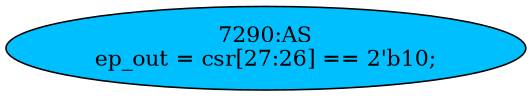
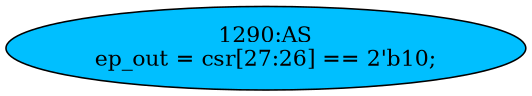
  strict digraph {
-   n1 [ast="<pyverilog.vparser.ast.Assign object at 0x7f0a38eaeb10>" def_var="['ep_out']" fillcolor=deepskyblue label="7290:AS\nep_out = csr[27:26] == 2'b10;" statements="[]" style=filled typ=Assign use_var="['csr']"]
+   n1 [ast="<pyverilog.vparser.ast.Assign object at 0x7f0a38eaeb10>" def_var="['ep_out']" fillcolor=deepskyblue label="1290:AS\nep_out = csr[27:26] == 2'b10;" statements="[]" style=filled typ=Assign use_var="['csr']"]
  }
